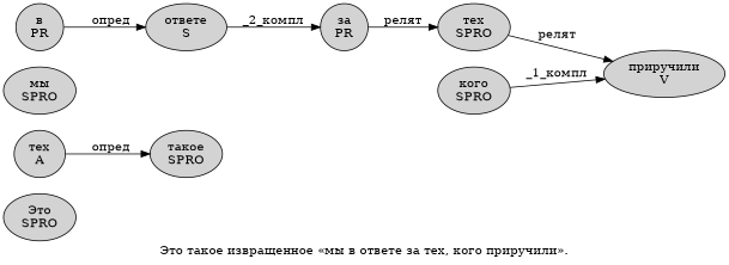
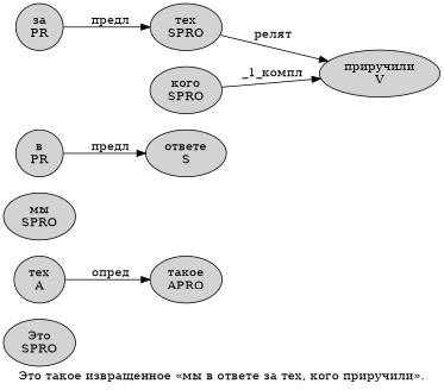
  digraph {
    label="Это такое извращенное «мы в ответе за тех, кого приручили»."
    rankdir=LR
    node [fillcolor=lightgray penwidth=1 shape=ellipse style=filled]
    n1 [label="Это\nSPRO"]
-   n2 [label="такое\nSPRO"]
+   n2 [label="такое\nAPRO"]
    n3 [label="тех\nA"]
    n4 [label="мы\nSPRO"]
    n5 [label="в\nPR"]
    n6 [label="ответе\nS"]
    n7 [label="за\nPR"]
    n8 [label="тех\nSPRO"]
    n9 [label="приручили\nV"]
    n10 [label="кого\nSPRO"]
    n3 -> n2 [label="опред"]
-   n5 -> n6 [label="опред"]
-   n6 -> n7 [label="_2_компл"]
-   n7 -> n8 [label="релят"]
+   n5 -> n6 [label="предл"]
+   n7 -> n8 [label="предл"]
    n8 -> n9 [label="релят"]
    n10 -> n9 [label="_1_компл"]
  }
